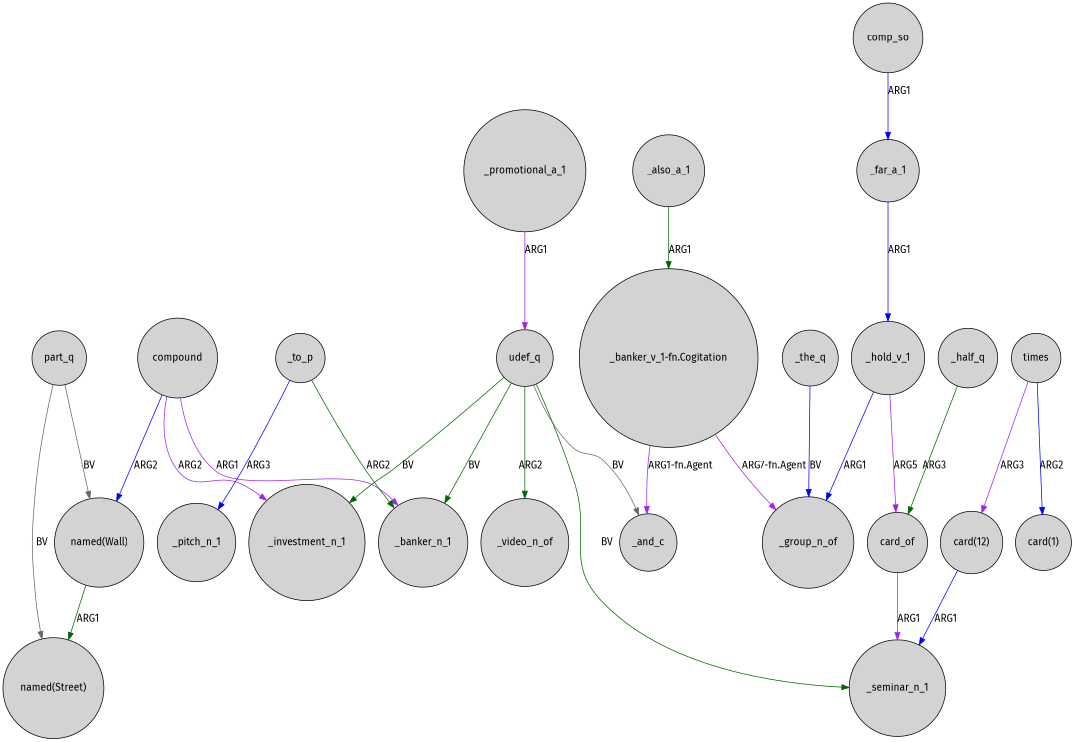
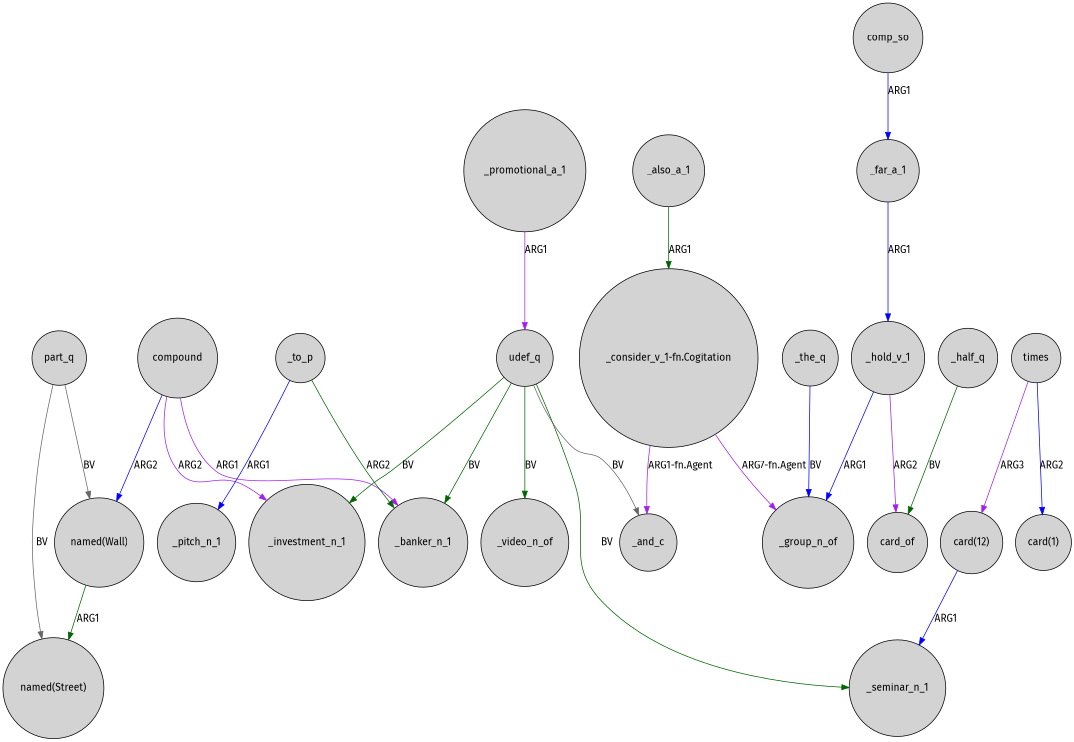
  digraph {
    fontname="Fira Sans"
    node [fontname="Fira Sans" shape=circle style=filled]
    edge [color=blue fontname="Fira Sans"]
    "card(12)"
    _seminar_n_1
    compound
    "named(Wall)"
    _investment_n_1
    _banker_n_1
    "named(Street)"
    n8 [label=part_q]
-   "_consider_v_1-fn.Cogitation" [label="_banker_v_1-fn.Cogitation"]
+   "_consider_v_1-fn.Cogitation"
    _group_n_of
    _and_c
    _also_a_1
    _far_a_1
    _hold_v_1
    n15 [label=card_of]
    _the_q
    comp_so
    times
    "card(1)"
    _to_p
    _pitch_n_1
    udef_q
    _video_n_of
    _promotional_a_1
    _half_q
    "card(12)" -> _seminar_n_1 [label=ARG1]
    compound -> "named(Wall)" [label=ARG2]
    compound -> _investment_n_1 [color=purple label=ARG2]
    compound -> _banker_n_1 [color=purple label=ARG1]
    "named(Wall)" -> "named(Street)" [color=darkgreen label=ARG1]
    n8 -> "named(Wall)" [color=gray40 label=BV]
    n8 -> "named(Street)" [color=gray40 label=BV]
    "_consider_v_1-fn.Cogitation" -> _group_n_of [color=purple label="ARG7-fn.Agent"]
    "_consider_v_1-fn.Cogitation" -> _and_c [color=purple label="ARG1-fn.Agent"]
    _also_a_1 -> "_consider_v_1-fn.Cogitation" [color=darkgreen label=ARG1]
    _far_a_1 -> _hold_v_1 [label=ARG1]
    _hold_v_1 -> _group_n_of [label=ARG1]
-   _hold_v_1 -> n15 [color=purple label=ARG5]
-   n15 -> _seminar_n_1 [color=purple label=ARG1]
+   _hold_v_1 -> n15 [color=purple label=ARG2]
    _the_q -> _group_n_of [label=BV]
    comp_so -> _far_a_1 [label=ARG1]
    times -> "card(12)" [color=purple label=ARG3]
    times -> "card(1)" [label=ARG2]
    _to_p -> _banker_n_1 [color=darkgreen label=ARG2]
-   _to_p -> _pitch_n_1 [label=ARG3]
+   _to_p -> _pitch_n_1 [label=ARG1]
    udef_q -> _seminar_n_1 [color=darkgreen label=BV]
    udef_q -> _investment_n_1 [color=darkgreen label=BV]
    udef_q -> _banker_n_1 [color=darkgreen label=BV]
    udef_q -> _and_c [color=gray40 label=BV]
-   udef_q -> _video_n_of [color=darkgreen label=ARG2]
+   udef_q -> _video_n_of [color=darkgreen label=BV]
    _promotional_a_1 -> udef_q [color=purple label=ARG1]
-   _half_q -> n15 [color=darkgreen label=ARG3]
+   _half_q -> n15 [color=darkgreen label=BV]
  }
